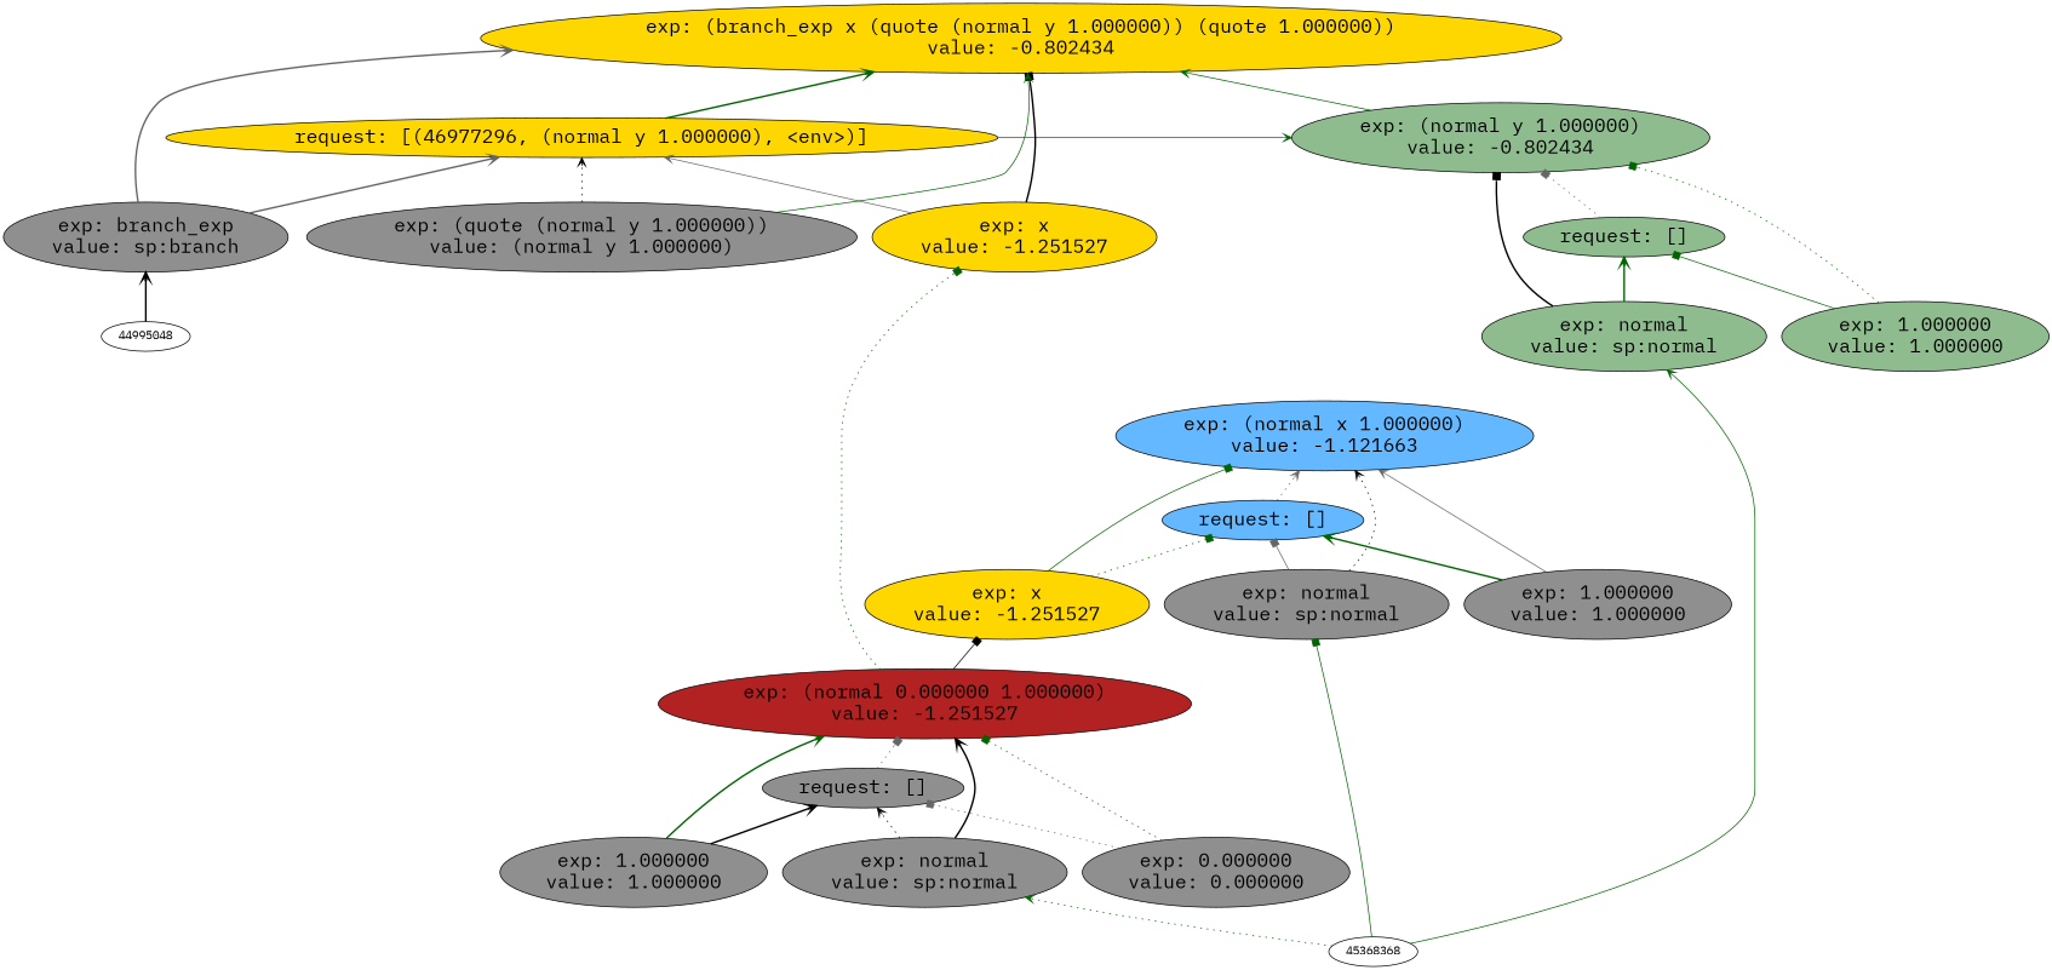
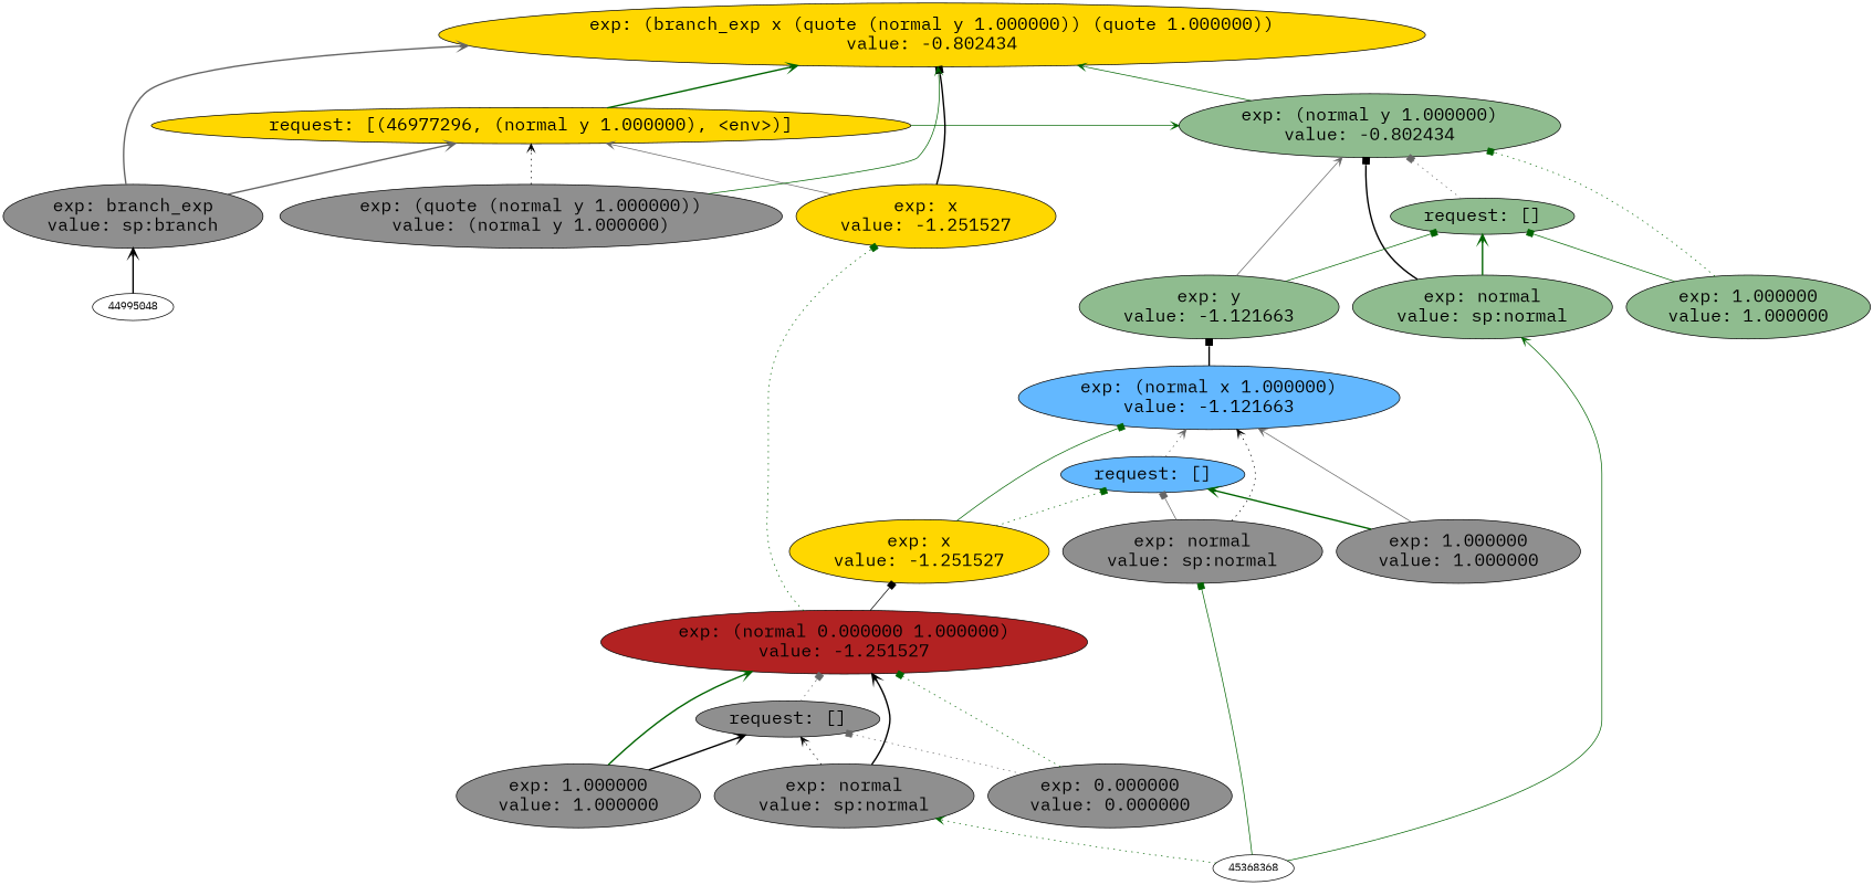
  digraph {
    fontname="IBM Plex Mono"
    fontsize=24
    rankdir=BT
    node [fillcolor=grey56 fontname="IBM Plex Mono" fontsize=24 shape=ellipse style=filled]
    edge [arrowhead=vee color=darkgreen constraint=true fontname="IBM Plex Mono" style=solid]
    n1 [fillcolor=firebrick label="exp: (normal 0.000000 1.000000)\nvalue: -1.251527"]
    n2 [label="request: []"]
    n3 [label="exp: normal\nvalue: sp:normal"]
    n4 [label="exp: 0.000000\nvalue: 0.000000"]
    n5 [label="exp: 1.000000\nvalue: 1.000000"]
    n6 [fillcolor=steelblue1 label="exp: (normal x 1.000000)\nvalue: -1.121663"]
    n7 [fillcolor=steelblue1 label="request: []"]
    n8 [label="exp: normal\nvalue: sp:normal"]
    n9 [fillcolor=gold label="exp: x\nvalue: -1.251527"]
    n10 [label="exp: 1.000000\nvalue: 1.000000"]
    n11 [fillcolor=gold label="exp: (branch_exp x (quote (normal y 1.000000)) (quote 1.000000))\nvalue: -0.802434"]
    n12 [fillcolor=gold label="request: [(46977296, (normal y 1.000000), <env>)]"]
    n13 [label="exp: branch_exp\nvalue: sp:branch"]
    n14 [fillcolor=gold label="exp: x\nvalue: -1.251527"]
    n15 [label="exp: (quote (normal y 1.000000))\nvalue: (normal y 1.000000)"]
    n16 [fillcolor=darkseagreen label="exp: (normal y 1.000000)\nvalue: -0.802434"]
    n17 [fillcolor=darkseagreen label="request: []"]
    n18 [fillcolor=darkseagreen label="exp: normal\nvalue: sp:normal"]
+   n19 [fillcolor=darkseagreen label="exp: y\nvalue: -1.121663"]
    n20 [fillcolor=darkseagreen label="exp: 1.000000\nvalue: 1.000000"]
    n21 [label=44995048 fillcolor="" fontsize="" shape="" style=""]
    45368368 [fillcolor="" fontsize="" shape="" style=""]
    subgraph sub_1 {
      label="Venture Families"
      subgraph sub_2 {
        label=1
        n1
        n2
        n3
        n4
        n5
      }
      subgraph sub_3 {
        label=2
        n6
        n7
        n8
        n9
        n10
      }
      subgraph sub_4 {
        label=3
        n11
        n12
        n13
        n14
        n15
      }
    }
    subgraph sub_5 {
      n16
      n17
      n18
+     n19
      n20
    }
    n1 -> n9 [arrowhead=box color=black]
    n1 -> n14 [arrowhead=box style=dotted]
    n2 -> n1 [arrowhead=box color=gray40 style=dotted]
    n3 -> n1 [color=black style=bold]
    n3 -> n2 [color=black style=dotted]
    n4 -> n1 [arrowhead=box style=dotted]
    n4 -> n2 [arrowhead=box color=gray40 style=dotted]
    n5 -> n1 [style=bold]
    n5 -> n2 [color=black style=bold]
+   n6 -> n19 [arrowhead=box color=black style=bold]
    n7 -> n6 [color=gray40 style=dotted]
    n8 -> n6 [color=black style=dotted]
    n8 -> n7 [arrowhead=box color=gray40]
    n9 -> n6 [arrowhead=box]
    n9 -> n7 [arrowhead=box style=dotted]
    n10 -> n6 [color=gray40]
    n10 -> n7 [style=bold]
    n12 -> n11 [style=bold]
    n12 -> n16 [constraint=false]
    n13 -> n11 [color=gray40 style=bold]
    n13 -> n12 [color=gray40 style=bold]
    n14 -> n11 [arrowhead=box color=black style=bold]
    n14 -> n12 [color=gray40]
    n15 -> n11
    n15 -> n12 [color=black style=dotted]
    n16 -> n11
    n17 -> n16 [arrowhead=box color=gray40 style=dotted]
    n18 -> n16 [arrowhead=box color=black style=bold]
    n18 -> n17 [style=bold]
+   n19 -> n16 [color=gray40]
+   n19 -> n17 [arrowhead=box]
    n20 -> n16 [arrowhead=box style=dotted]
    n20 -> n17 [arrowhead=box]
    n21 -> n13 [color=black style=bold]
    45368368 -> n3 [style=dotted]
    45368368 -> n8 [arrowhead=box]
    45368368 -> n18
  }
